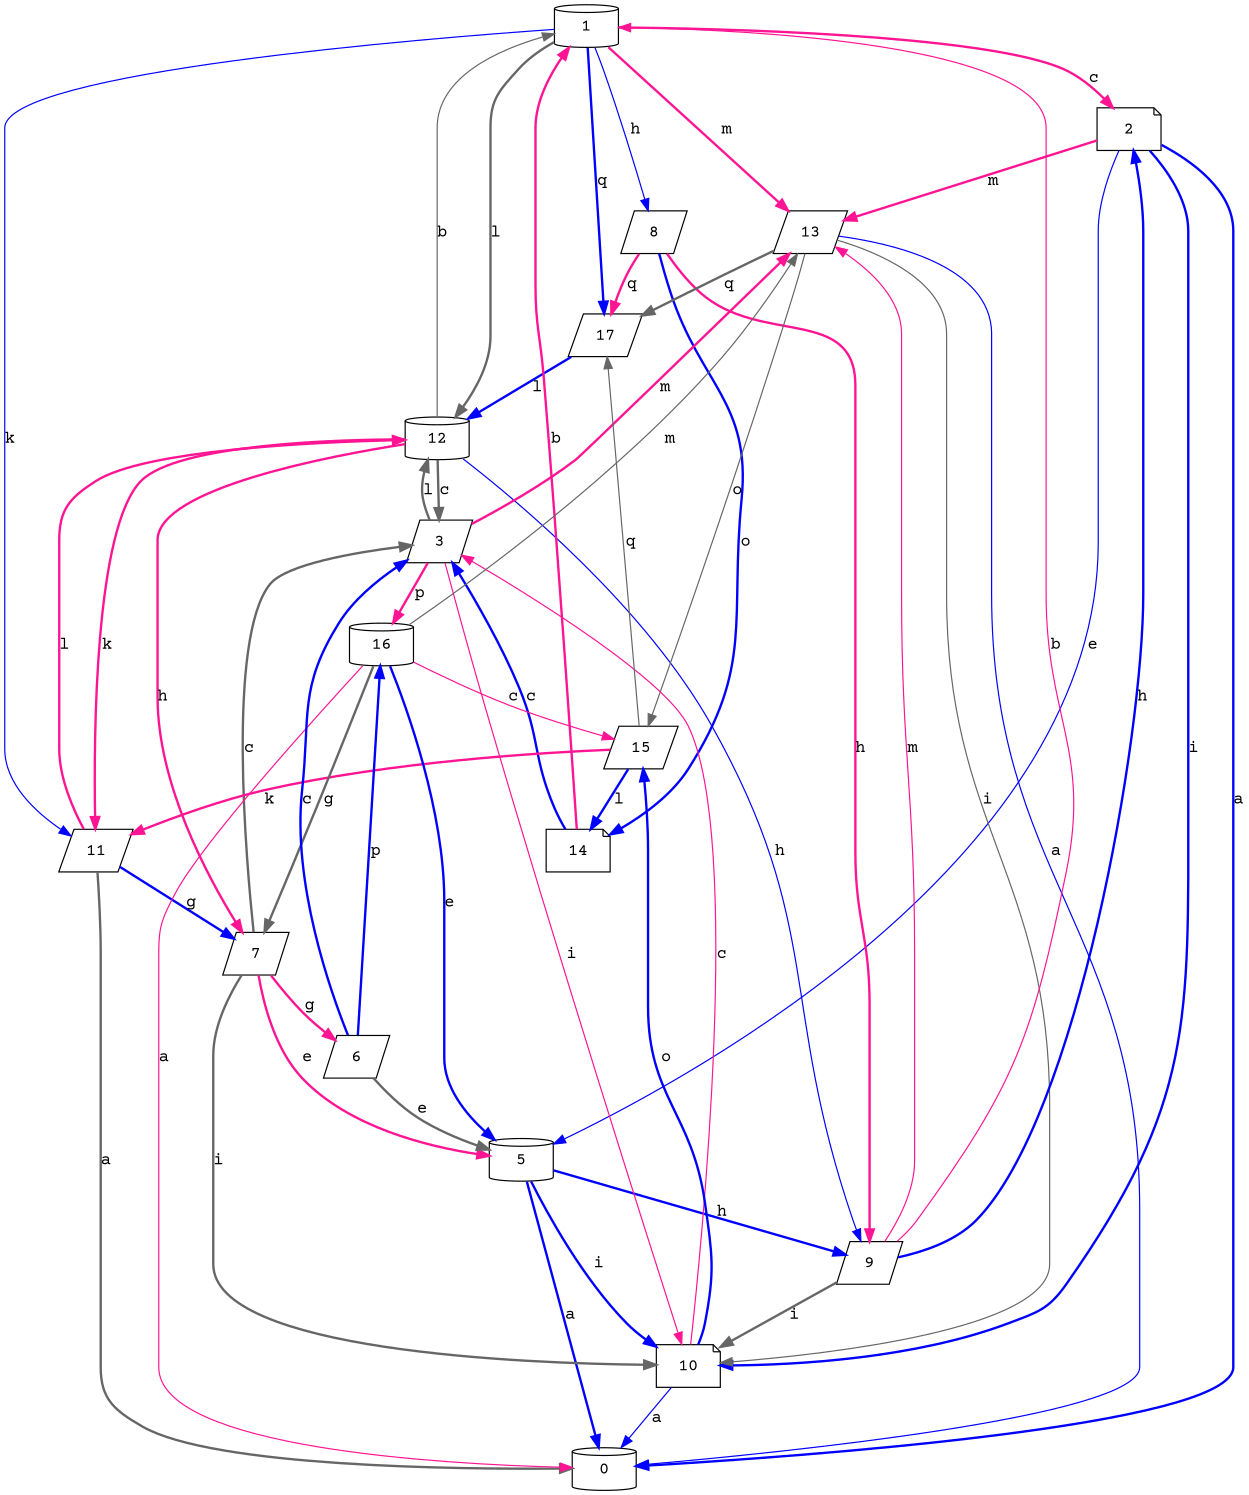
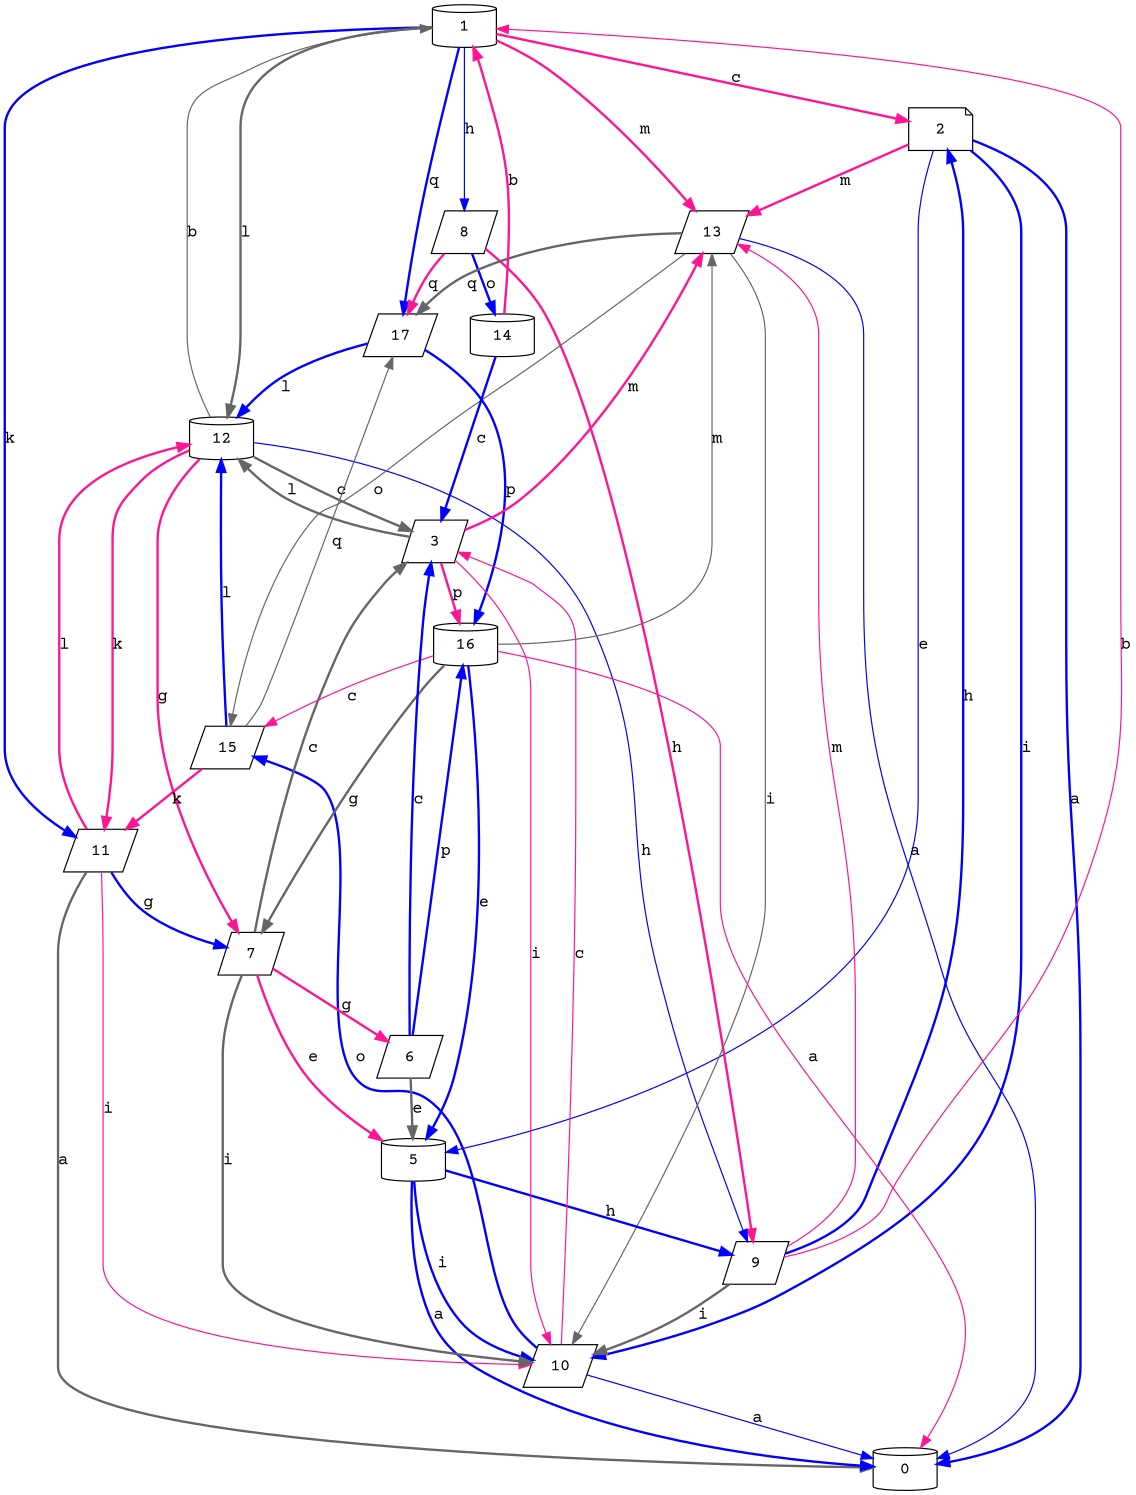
  strict digraph {
    fontname="Courier Prime"
    node [fontname="Courier Prime" shape=parallelogram]
    edge [color=blue fontname="Courier Prime" style=bold]
    1 [shape=cylinder]
    2 [shape=note]
    8
    11
    12 [shape=cylinder]
    13
    17
    0 [shape=cylinder]
    5 [shape=cylinder]
-   10 [shape=note]
+   10
    9
-   14 [shape=note]
+   14 [shape=cylinder]
    7
    3
    15
    16 [shape=cylinder]
    6
    1 -> 2 [color=deeppink label=c]
    1 -> 8 [label=h style=solid]
-   1 -> 11 [label=k style=solid]
+   1 -> 11 [label=k]
    1 -> 12 [color=gray40 label=l]
    1 -> 13 [color=deeppink label=m]
    1 -> 17 [label=q]
    2 -> 13 [color=deeppink label=m]
    2 -> 0 [label=a]
    2 -> 5 [label=e style=solid]
    2 -> 10 [label=i]
    8 -> 17 [color=deeppink label=q]
    8 -> 9 [color=deeppink label=h]
    8 -> 14 [label=o]
    11 -> 12 [color=deeppink label=l]
    11 -> 0 [color=gray40 label=a]
+   11 -> 10 [color=deeppink label=i style=solid]
    11 -> 7 [label=g]
    12 -> 1 [color=gray40 label=b style=solid]
    12 -> 11 [color=deeppink label=k]
    12 -> 9 [label=h style=solid]
-   12 -> 7 [color=deeppink label=h]
+   12 -> 7 [color=deeppink label=g]
    12 -> 3 [color=gray40 label=c]
    13 -> 17 [color=gray40 label=q]
    13 -> 0 [label=a style=solid]
    13 -> 10 [color=gray40 label=i style=solid]
    13 -> 15 [color=gray40 label=o style=solid]
    17 -> 12 [label=l]
+   17 -> 16 [label=p]
    5 -> 0 [label=a]
    5 -> 10 [label=i]
    5 -> 9 [label=h]
    10 -> 0 [label=a style=solid]
    10 -> 3 [color=deeppink label=c style=solid]
    10 -> 15 [label=o]
    9 -> 1 [color=deeppink label=b style=solid]
    9 -> 2 [label=h]
    9 -> 13 [color=deeppink label=m style=solid]
    9 -> 10 [color=gray40 label=i]
    14 -> 1 [color=deeppink label=b]
    14 -> 3 [label=c]
    7 -> 5 [color=deeppink label=e]
    7 -> 10 [color=gray40 label=i]
    7 -> 3 [color=gray40 label=c]
    7 -> 6 [color=deeppink label=g]
    3 -> 12 [color=gray40 label=l]
    3 -> 13 [color=deeppink label=m]
    3 -> 10 [color=deeppink label=i style=solid]
    3 -> 16 [color=deeppink label=p]
    15 -> 11 [color=deeppink label=k]
-   15 -> 14 [label=l]
+   15 -> 12 [label=l]
    15 -> 17 [color=gray40 label=q style=solid]
    16 -> 13 [color=gray40 label=m style=solid]
    16 -> 0 [color=deeppink label=a style=solid]
    16 -> 5 [label=e]
    16 -> 7 [color=gray40 label=g]
    16 -> 15 [color=deeppink label=c style=solid]
    6 -> 5 [color=gray40 label=e]
    6 -> 3 [label=c]
    6 -> 16 [label=p]
  }
